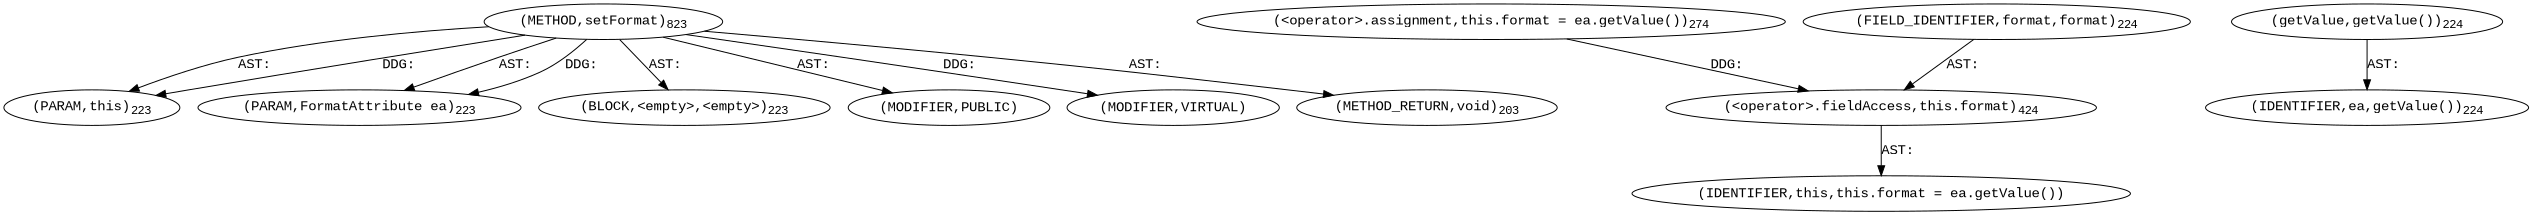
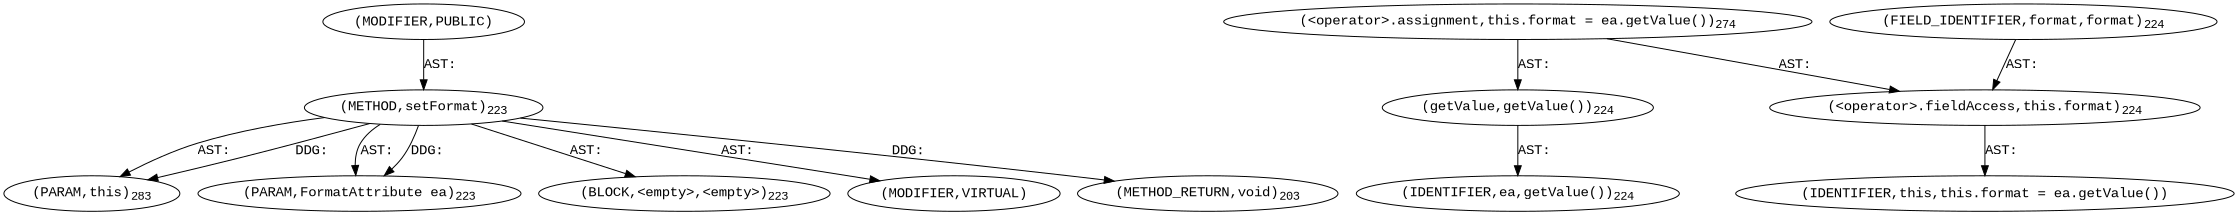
  digraph {
    fontname="Liberation Mono"
    node [fontname="Liberation Mono"]
    edge [fontname="Liberation Mono"]
-   n1 [label=<(METHOD,setFormat)<SUB>823</SUB>>]
-   n2 [label=<(PARAM,this)<SUB>223</SUB>>]
+   n1 [label=<(METHOD,setFormat)<SUB>223</SUB>>]
+   n2 [label=<(PARAM,this)<SUB>283</SUB>>]
    n3 [label=<(PARAM,FormatAttribute ea)<SUB>223</SUB>>]
    n4 [label=<(BLOCK,&lt;empty&gt;,&lt;empty&gt;)<SUB>223</SUB>>]
    n5 [label=<(MODIFIER,PUBLIC)>]
    n6 [label=<(MODIFIER,VIRTUAL)>]
    n7 [label=<(METHOD_RETURN,void)<SUB>203</SUB>>]
    n8 [label=<(&lt;operator&gt;.assignment,this.format = ea.getValue())<SUB>274</SUB>>]
-   n9 [label=<(&lt;operator&gt;.fieldAccess,this.format)<SUB>424</SUB>>]
+   n9 [label=<(&lt;operator&gt;.fieldAccess,this.format)<SUB>224</SUB>>]
    n10 [label=<(getValue,getValue())<SUB>224</SUB>>]
    n11 [label=<(IDENTIFIER,this,this.format = ea.getValue())>]
    n12 [label=<(IDENTIFIER,ea,getValue())<SUB>224</SUB>>]
    n13 [label=<(FIELD_IDENTIFIER,format,format)<SUB>224</SUB>>]
    n1 -> n2 [label="AST: "]
    n1 -> n2 [label="DDG: "]
    n1 -> n3 [label="AST: "]
    n1 -> n3 [label="DDG: "]
    n1 -> n4 [label="AST: "]
-   n1 -> n5 [label="AST: "]
-   n1 -> n6 [label="DDG: "]
-   n1 -> n7 [label="AST: "]
-   n8 -> n9 [label="DDG: "]
+   n5 -> n1 [label="AST: "]
+   n1 -> n6 [label="AST: "]
+   n1 -> n7 [label="DDG: "]
+   n8 -> n9 [label="AST: "]
+   n8 -> n10 [label="AST: "]
    n9 -> n11 [label="AST: "]
    n10 -> n12 [label="AST: "]
    n13 -> n9 [label="AST: "]
  }
